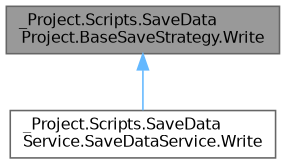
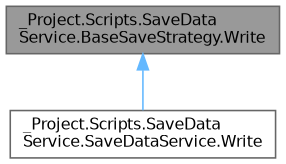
  digraph {
    rankdir=TB
    node [fontname=Helvetica fontsize=10 shape=box style=filled]
-   n1 [color=gray40 fillcolor=grey60 fontcolor=black height=0.2 label="_Project.Scripts.SaveData\lProject.BaseSaveStrategy.Write" width=0.4]
+   n1 [color=gray40 fillcolor=grey60 fontcolor=black height=0.2 label="_Project.Scripts.SaveData\lService.BaseSaveStrategy.Write" width=0.4]
    n2 [color=grey40 fillcolor=white height=0.2 label="_Project.Scripts.SaveData\lService.SaveDataService.Write" width=0.4]
    n1 -> n2 [color=steelblue1 dir=back fontname=Helvetica fontsize=10 labelfontname=Helvetica labelfontsize=10 style=solid]
  }
